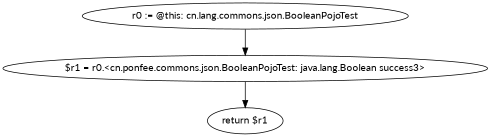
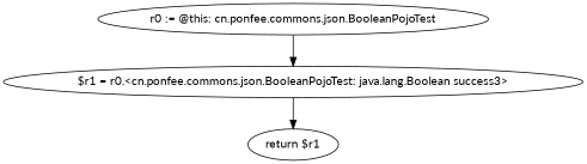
  digraph {
    fontname=Lato
    node [fontname=Lato]
    edge [fontname=Lato]
-   "r0 := @this: cn.ponfee.commons.json.BooleanPojoTest" [label="r0 := @this: cn.lang.commons.json.BooleanPojoTest"]
+   "r0 := @this: cn.ponfee.commons.json.BooleanPojoTest"
    "$r1 = r0.<cn.ponfee.commons.json.BooleanPojoTest: java.lang.Boolean success3>"
    "return $r1"
    "r0 := @this: cn.ponfee.commons.json.BooleanPojoTest" -> "$r1 = r0.<cn.ponfee.commons.json.BooleanPojoTest: java.lang.Boolean success3>"
    "$r1 = r0.<cn.ponfee.commons.json.BooleanPojoTest: java.lang.Boolean success3>" -> "return $r1"
  }
